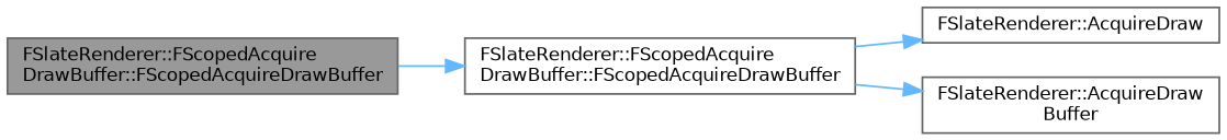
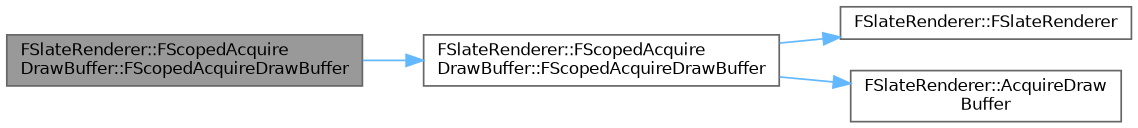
  digraph {
    rankdir=LR
    node [color=grey40 fillcolor=white fontname=Helvetica fontsize=10 shape=box style=filled]
    edge [color=steelblue1 fontname=Helvetica fontsize=10 labelfontname=Helvetica labelfontsize=10 style=solid]
    n1 [color=gray40 fillcolor=grey60 fontcolor=black height=0.2 label="FSlateRenderer::FScopedAcquire\lDrawBuffer::FScopedAcquireDrawBuffer" width=0.4]
    n2 [height=0.2 label="FSlateRenderer::FScopedAcquire\lDrawBuffer::FScopedAcquireDrawBuffer" width=0.4]
-   n3 [height=0.2 label="FSlateRenderer::AcquireDraw" width=0.4]
+   n3 [height=0.2 label="FSlateRenderer::FSlateRenderer" width=0.4]
    n4 [height=0.2 label="FSlateRenderer::AcquireDraw\lBuffer" width=0.4]
    n1 -> n2
    n2 -> n3
    n2 -> n4
  }
